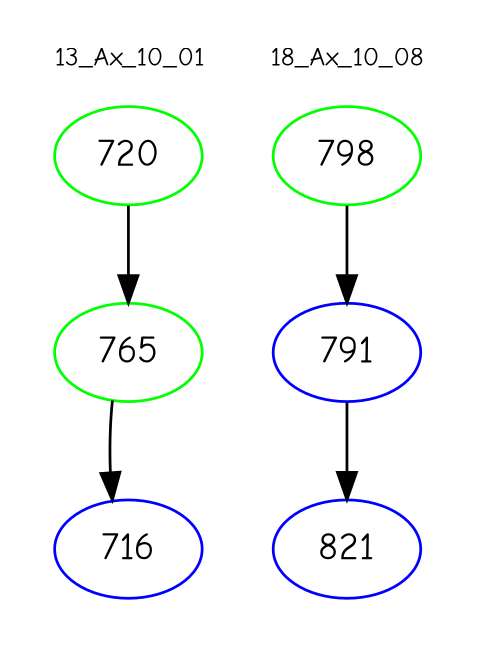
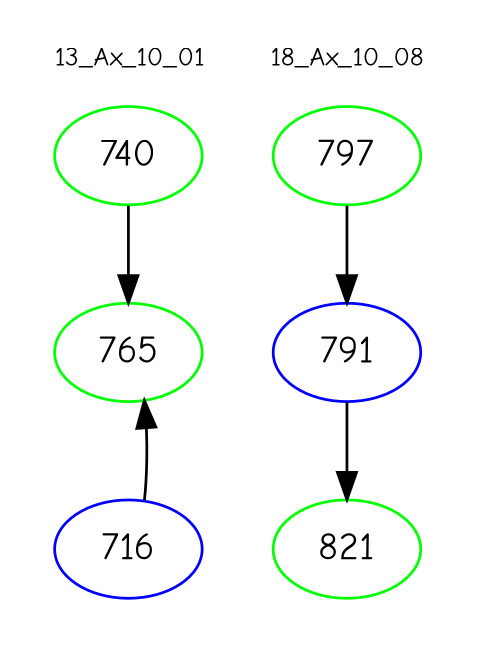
  digraph {
    fontname="Comic Neue"
    node [color=green fontname="Comic Neue"]
    edge [color=black fontname="Comic Neue"]
-   n1 [label=720]
+   n1 [label=740]
    n2 [color=blue label=716]
    n3 [label=765]
-   n4 [label=798]
+   n4 [label=797]
    n5 [color=blue label=791]
-   n6 [color=blue label=821]
+   n6 [label=821]
    subgraph cluster_1 {
      color=white
      fontsize=10
      label="13_Ax_10_01"
      n1
      n2
      n3
    }
    subgraph cluster_2 {
      color=white
      fontsize=10
      label="18_Ax_10_08"
      n4
      n5
      n6
    }
    n1 -> n3
-   n3 -> n2
+   n2 -> n3
    n4 -> n5
    n5 -> n6
  }
